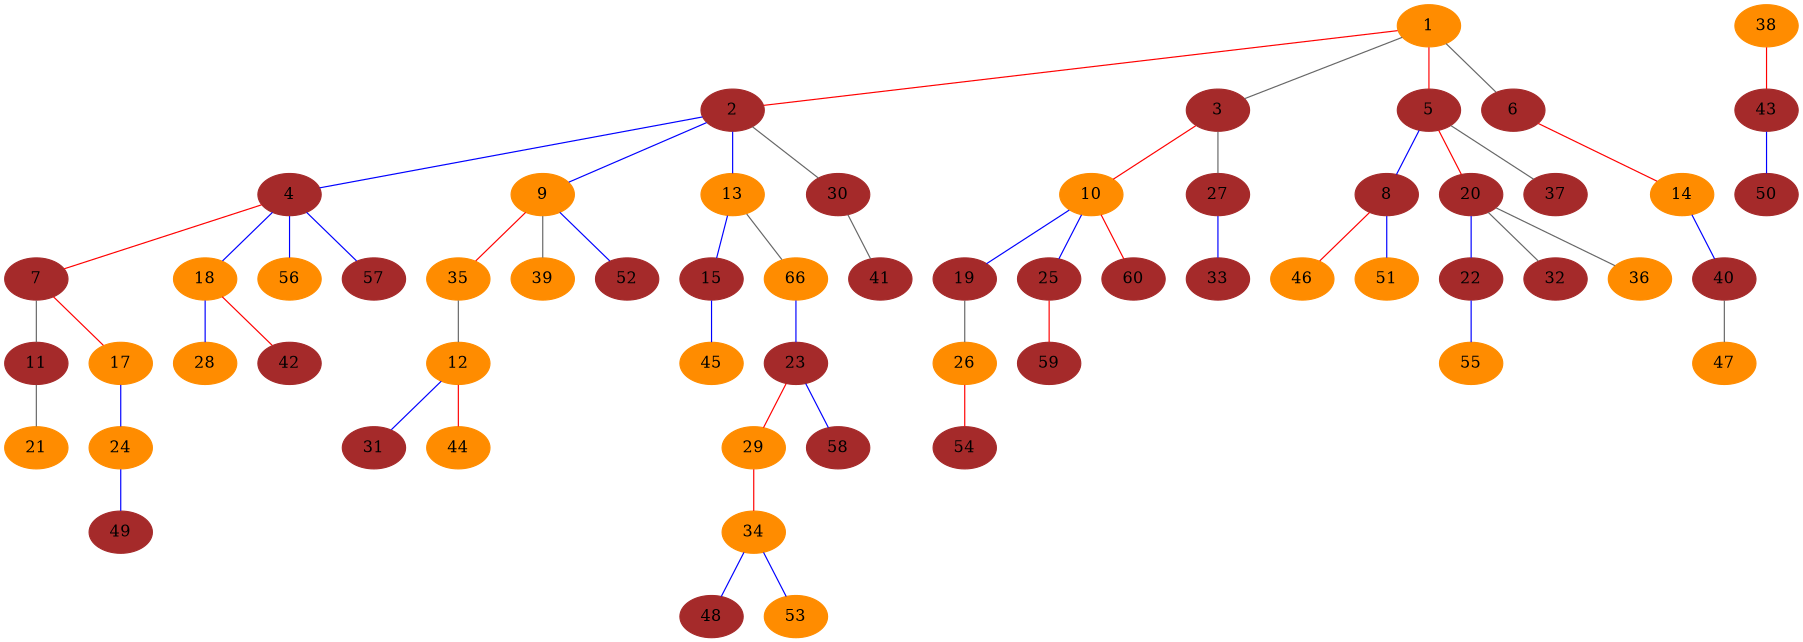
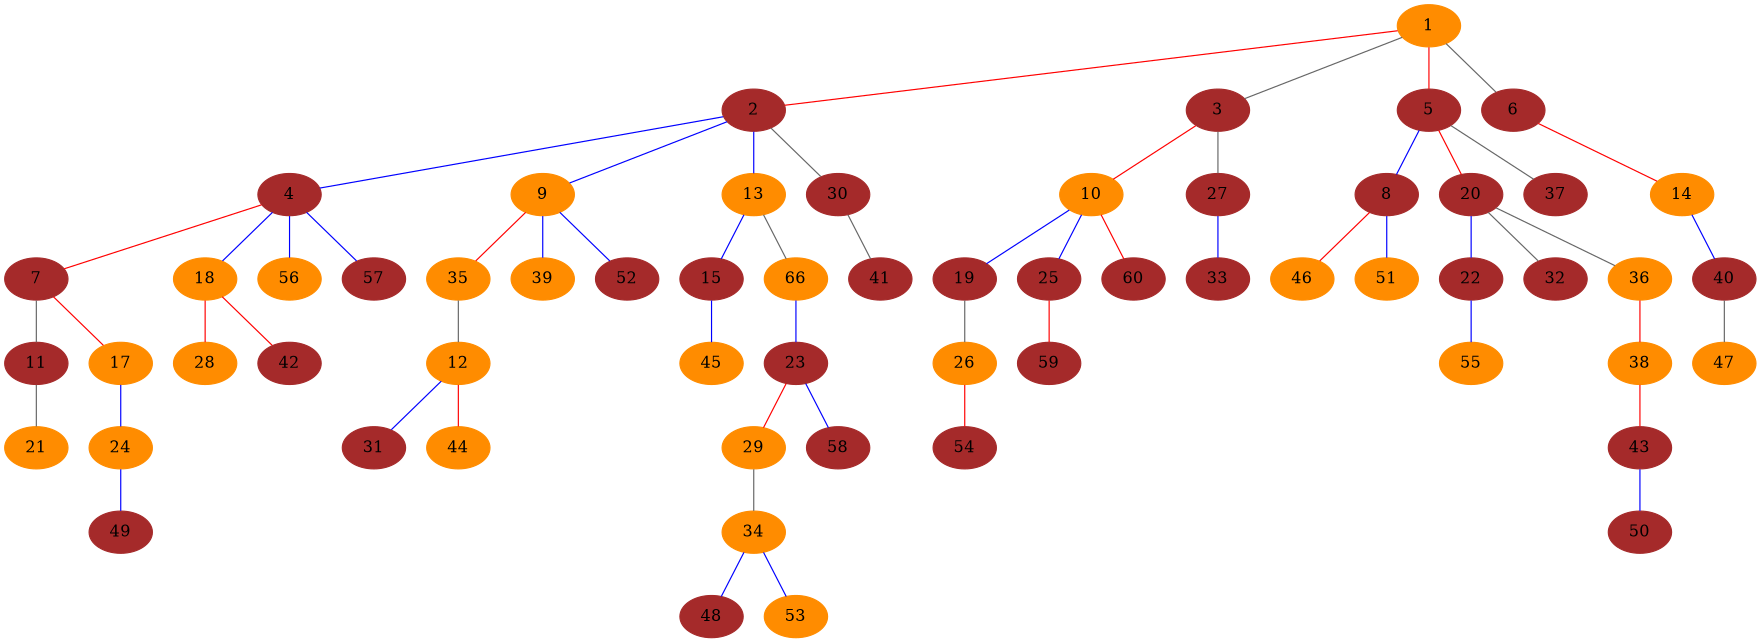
  graph {
    node [color=brown style=filled]
    edge [color=blue weight=1.0]
    1 [color=darkorange]
    2
    3
    5
    6
    4
    9 [color=darkorange]
    13 [color=darkorange]
    30
    10 [color=darkorange]
    27
    8
    20
    37
    14 [color=darkorange]
    7
    18 [color=darkorange]
    56 [color=darkorange]
    57
    35 [color=darkorange]
    39 [color=darkorange]
    52
    15
    n24 [color=darkorange label=66]
    41
    19
    25
    60
    33
    11
    17 [color=darkorange]
    28 [color=darkorange]
    42
    46 [color=darkorange]
    51 [color=darkorange]
    22
    32
    36 [color=darkorange]
    40
    21 [color=darkorange]
    24 [color=darkorange]
    12 [color=darkorange]
    31
    44 [color=darkorange]
    26 [color=darkorange]
    59
    45 [color=darkorange]
    23
    47 [color=darkorange]
    29 [color=darkorange]
    58
    49
    54
    55 [color=darkorange]
    38 [color=darkorange]
    34 [color=darkorange]
    48
    53 [color=darkorange]
    43
    50
    1 -- 2 [color=red]
    1 -- 3 [color=gray40]
    1 -- 5 [color=red]
    1 -- 6 [color=gray40 weight=2.0]
    2 -- 4
    2 -- 9
    2 -- 13 [weight=3.0]
    2 -- 30 [color=gray40]
    3 -- 10 [color=red]
    3 -- 27 [color=gray40]
    5 -- 8
    5 -- 20 [color=red]
    5 -- 37 [color=gray40]
    6 -- 14 [color=red]
    4 -- 7 [color=red]
    4 -- 18
    4 -- 56
    4 -- 57
    9 -- 35 [color=red weight=2.0]
-   9 -- 39 [color=gray40]
+   9 -- 39
    9 -- 52
    13 -- 15
    13 -- n24 [color=gray40]
    30 -- 41 [color=gray40]
    10 -- 19
    10 -- 25
    10 -- 60 [color=red]
    27 -- 33
    8 -- 46 [color=red]
    8 -- 51
    20 -- 22
    20 -- 32 [color=gray40]
    20 -- 36 [color=gray40]
    14 -- 40
    7 -- 11 [color=gray40 weight=3.0]
    7 -- 17 [color=red]
-   18 -- 28
+   18 -- 28 [color=red]
    18 -- 42 [color=red]
    35 -- 12 [color=gray40]
    15 -- 45 [weight=2.0]
    n24 -- 23
    19 -- 26 [color=gray40]
    25 -- 59 [color=red]
    11 -- 21 [color=gray40]
    17 -- 24 [weight=2.0]
    22 -- 55
+   36 -- 38 [color=red weight=2.0]
    40 -- 47 [color=gray40]
    24 -- 49
    12 -- 31
    12 -- 44 [color=red weight=2.0]
    26 -- 54 [color=red]
    23 -- 29 [color=red]
    23 -- 58
-   29 -- 34 [color=red]
+   29 -- 34 [color=gray40]
    38 -- 43 [color=red]
    34 -- 48
    34 -- 53
    43 -- 50 [weight=2.0]
  }
